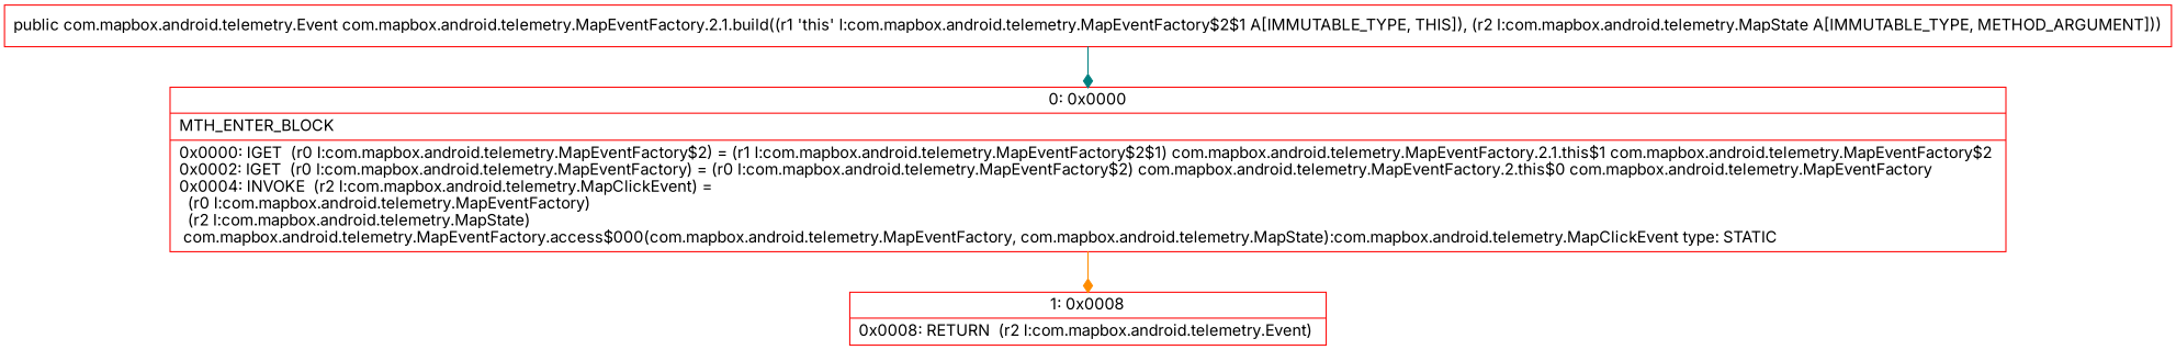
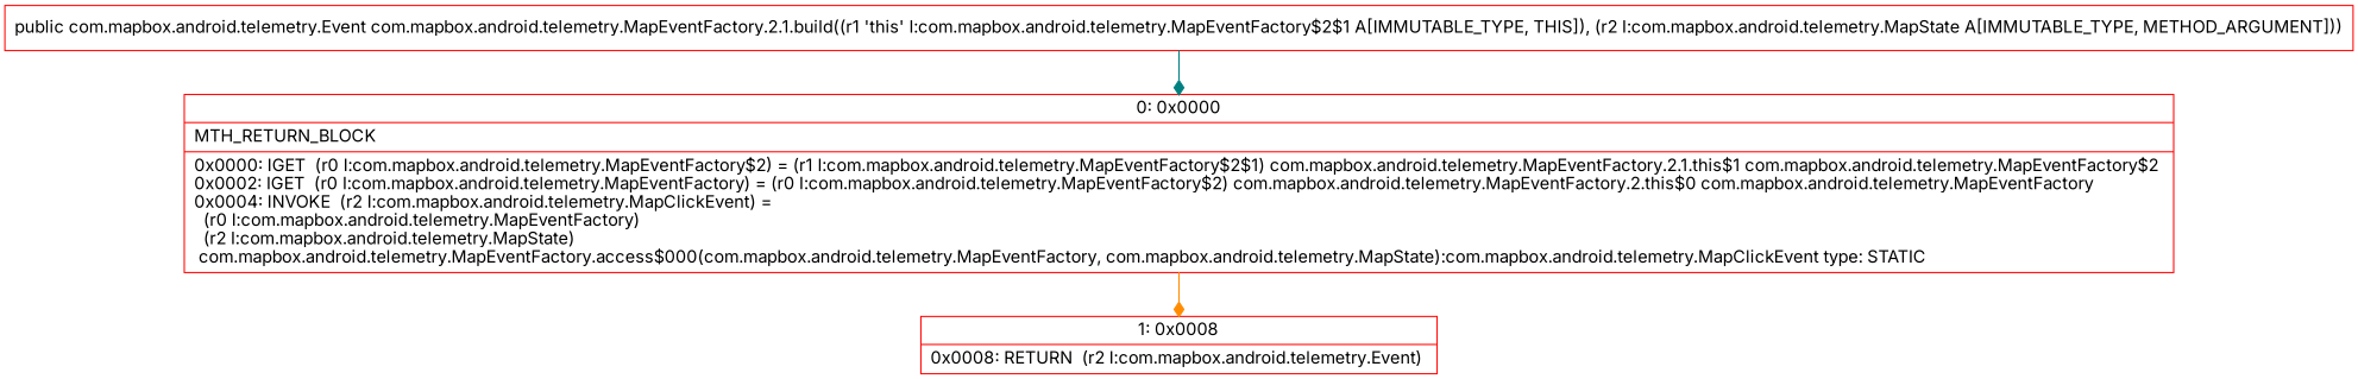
  digraph {
    fontname=Inter
    node [shape=record color=red fontname=Inter]
    edge [arrowhead=diamond fontname=Inter]
-   n1 [label="{0\:\ 0x0000|MTH_ENTER_BLOCK\l|0x0000: IGET  (r0 I:com.mapbox.android.telemetry.MapEventFactory$2) = (r1 I:com.mapbox.android.telemetry.MapEventFactory$2$1) com.mapbox.android.telemetry.MapEventFactory.2.1.this$1 com.mapbox.android.telemetry.MapEventFactory$2 \l0x0002: IGET  (r0 I:com.mapbox.android.telemetry.MapEventFactory) = (r0 I:com.mapbox.android.telemetry.MapEventFactory$2) com.mapbox.android.telemetry.MapEventFactory.2.this$0 com.mapbox.android.telemetry.MapEventFactory \l0x0004: INVOKE  (r2 I:com.mapbox.android.telemetry.MapClickEvent) = \l  (r0 I:com.mapbox.android.telemetry.MapEventFactory)\l  (r2 I:com.mapbox.android.telemetry.MapState)\l com.mapbox.android.telemetry.MapEventFactory.access$000(com.mapbox.android.telemetry.MapEventFactory, com.mapbox.android.telemetry.MapState):com.mapbox.android.telemetry.MapClickEvent type: STATIC \l}"]
+   n1 [label="{0\:\ 0x0000|MTH_RETURN_BLOCK\l|0x0000: IGET  (r0 I:com.mapbox.android.telemetry.MapEventFactory$2) = (r1 I:com.mapbox.android.telemetry.MapEventFactory$2$1) com.mapbox.android.telemetry.MapEventFactory.2.1.this$1 com.mapbox.android.telemetry.MapEventFactory$2 \l0x0002: IGET  (r0 I:com.mapbox.android.telemetry.MapEventFactory) = (r0 I:com.mapbox.android.telemetry.MapEventFactory$2) com.mapbox.android.telemetry.MapEventFactory.2.this$0 com.mapbox.android.telemetry.MapEventFactory \l0x0004: INVOKE  (r2 I:com.mapbox.android.telemetry.MapClickEvent) = \l  (r0 I:com.mapbox.android.telemetry.MapEventFactory)\l  (r2 I:com.mapbox.android.telemetry.MapState)\l com.mapbox.android.telemetry.MapEventFactory.access$000(com.mapbox.android.telemetry.MapEventFactory, com.mapbox.android.telemetry.MapState):com.mapbox.android.telemetry.MapClickEvent type: STATIC \l}"]
    n2 [label="{1\:\ 0x0008|0x0008: RETURN  (r2 I:com.mapbox.android.telemetry.Event) \l}"]
    n3 [label="{public com.mapbox.android.telemetry.Event com.mapbox.android.telemetry.MapEventFactory.2.1.build((r1 'this' I:com.mapbox.android.telemetry.MapEventFactory$2$1 A[IMMUTABLE_TYPE, THIS]), (r2 I:com.mapbox.android.telemetry.MapState A[IMMUTABLE_TYPE, METHOD_ARGUMENT])) }"]
    n1 -> n2 [color=darkorange]
    n3 -> n1 [color=teal]
  }
